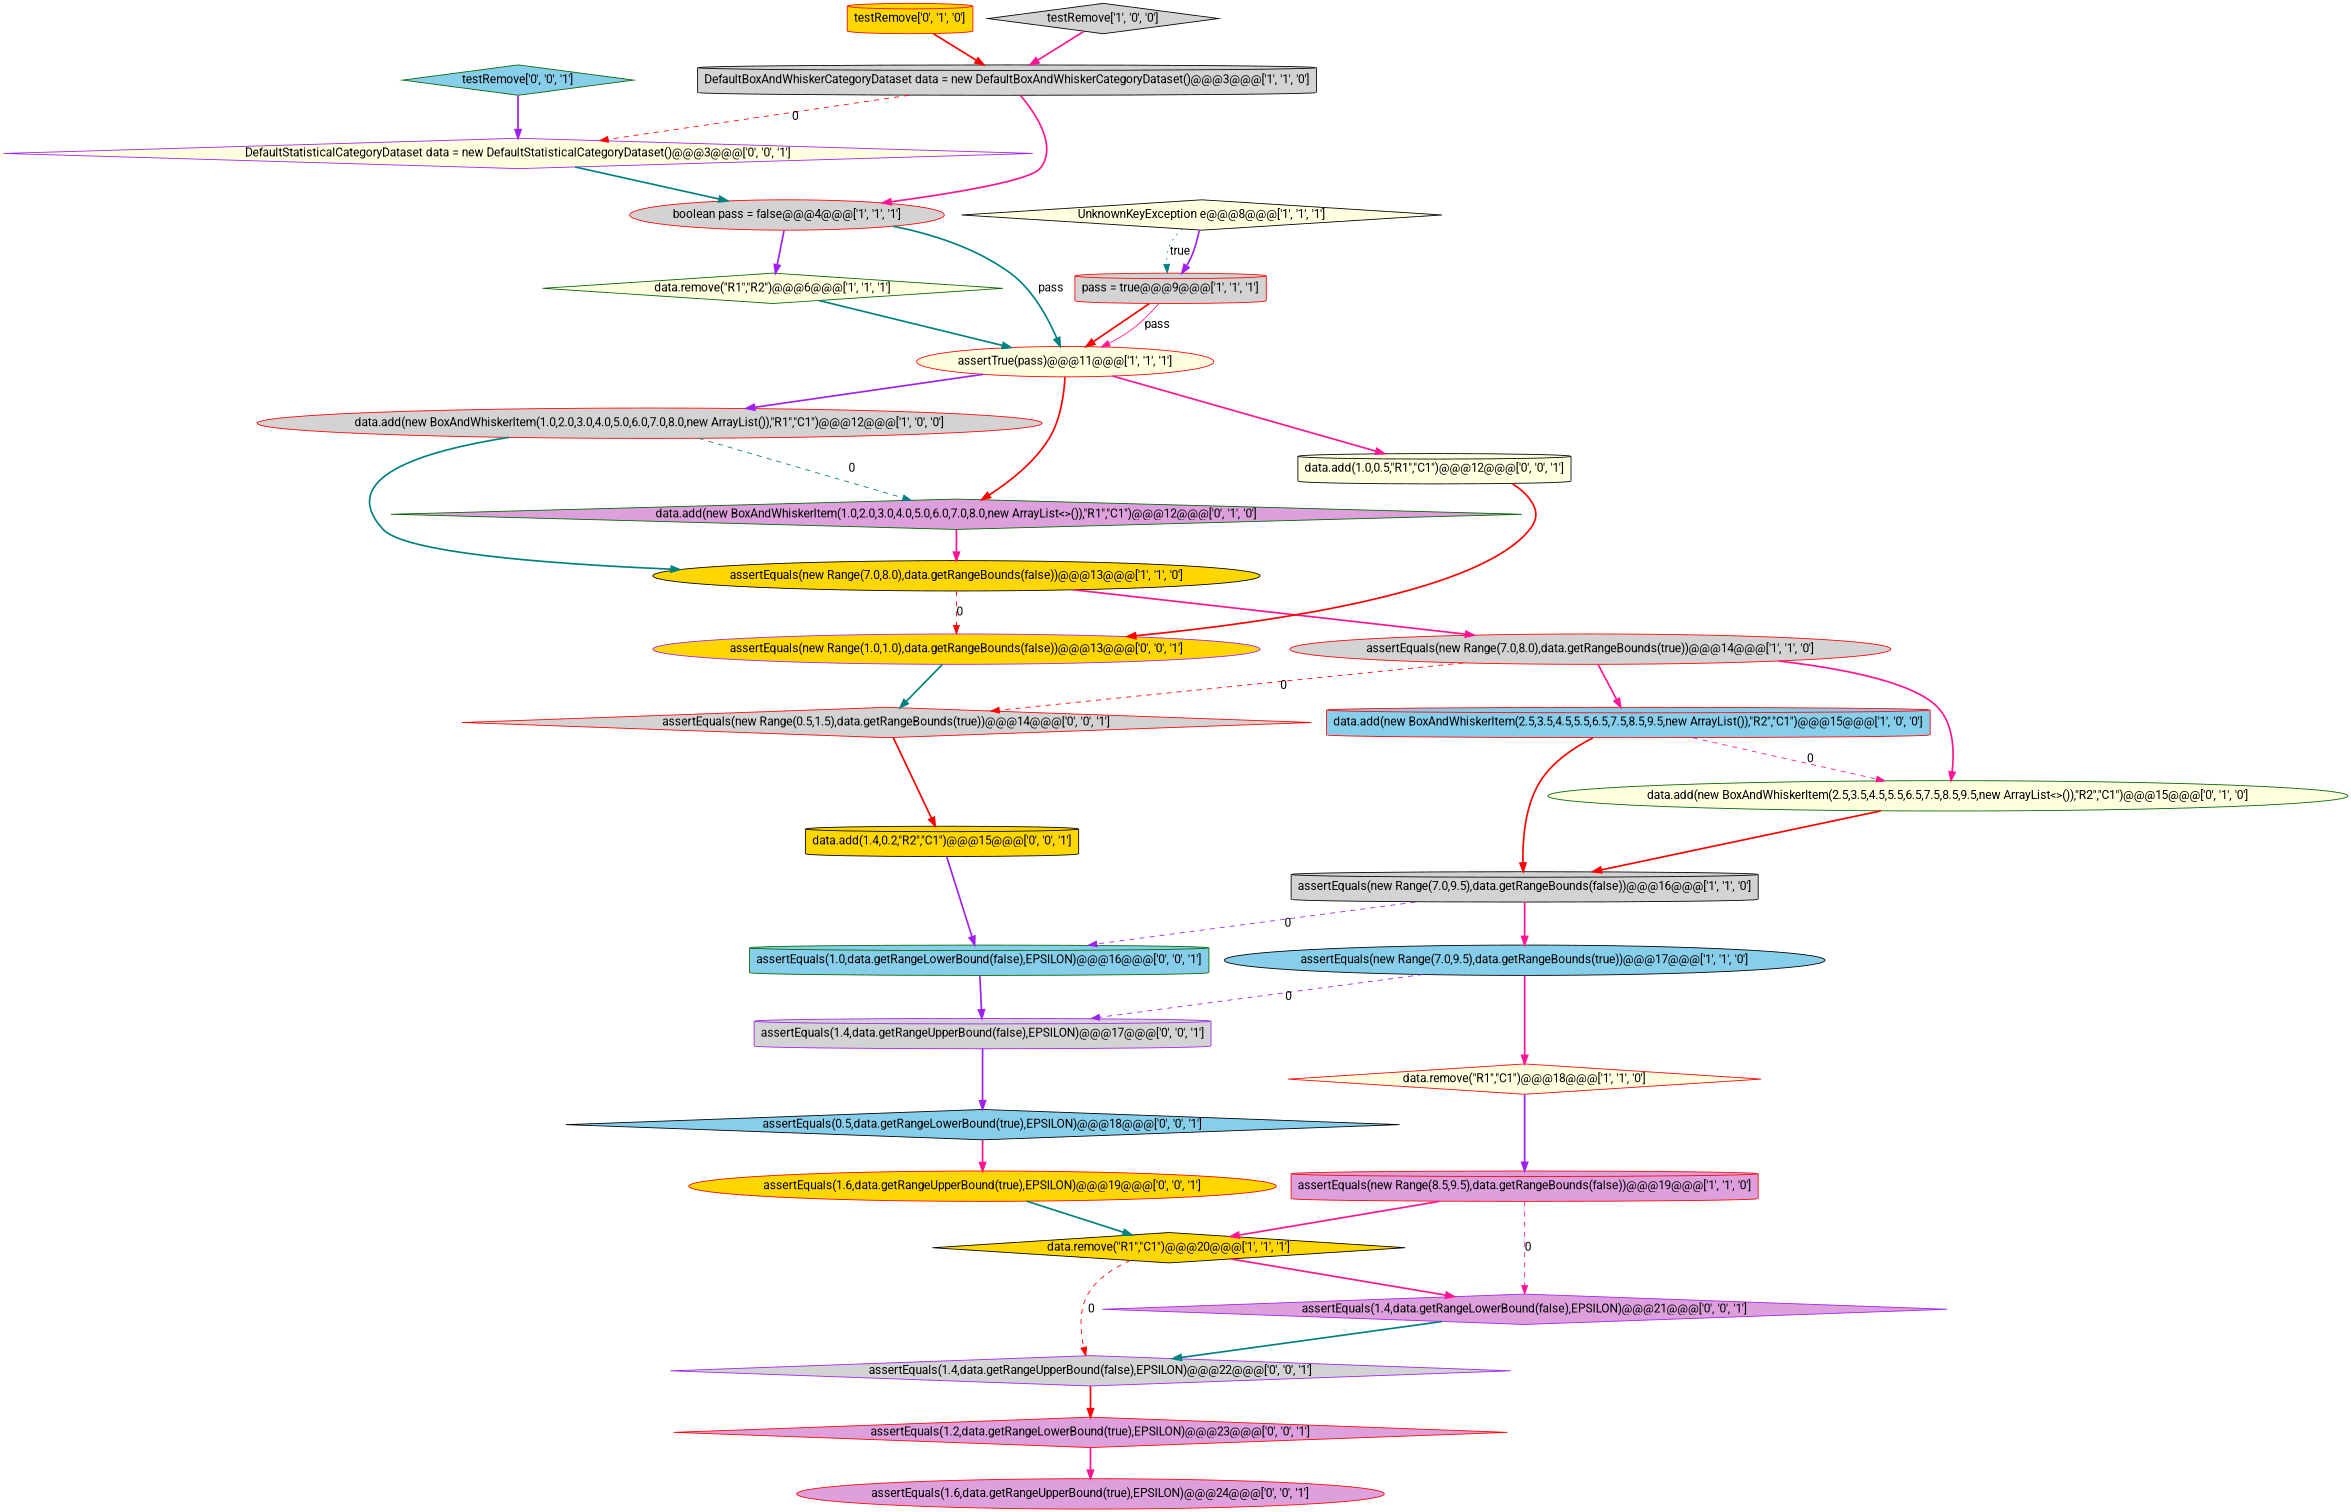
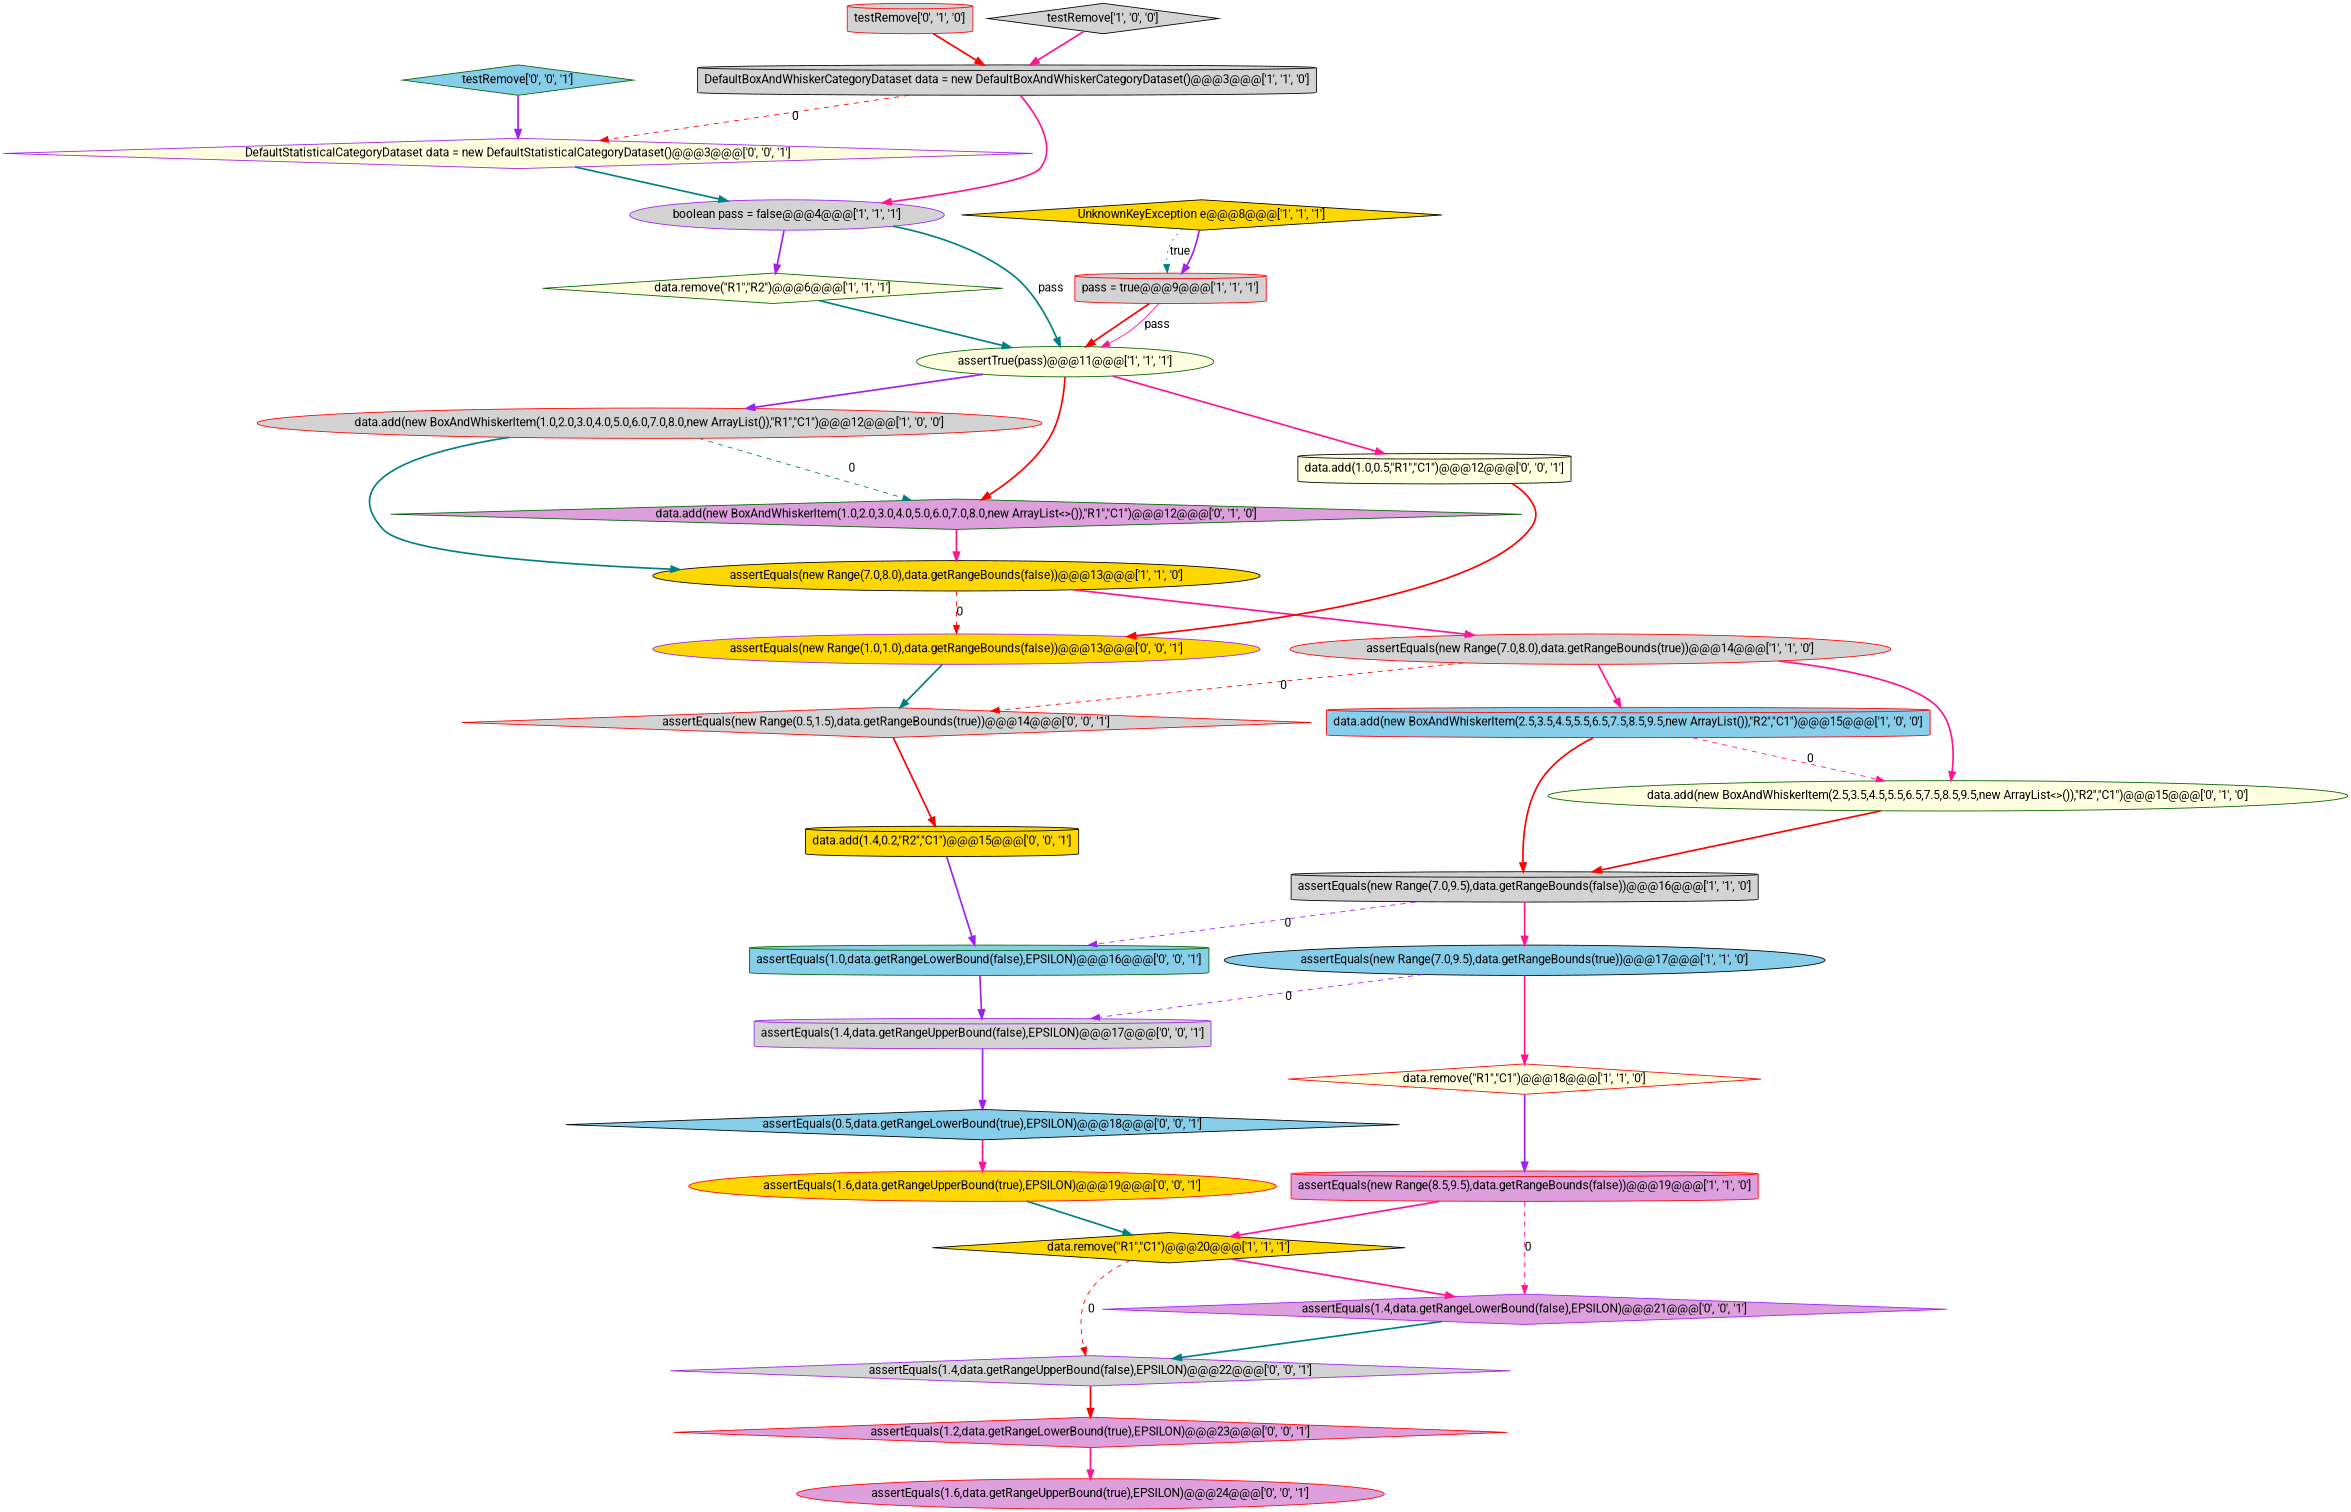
  digraph {
    fontname=Roboto
    node [color=red fillcolor=lightgrey fontname=Roboto shape=diamond style=filled]
    edge [color=deeppink fontname=Roboto style=bold]
    n1 [fillcolor=plum label="assertEquals(1.2,data.getRangeLowerBound(true),EPSILON)@@@23@@@['0', '0', '1']"]
    n2 [fillcolor=plum label="assertEquals(1.6,data.getRangeUpperBound(true),EPSILON)@@@24@@@['0', '0', '1']" shape=ellipse]
    n3 [color=darkgreen fillcolor=skyblue label="assertEquals(1.0,data.getRangeLowerBound(false),EPSILON)@@@16@@@['0', '0', '1']" shape=cylinder]
    n4 [color=purple label="assertEquals(1.4,data.getRangeUpperBound(false),EPSILON)@@@17@@@['0', '0', '1']" shape=cylinder]
    n5 [color=black fillcolor=skyblue label="assertEquals(0.5,data.getRangeLowerBound(true),EPSILON)@@@18@@@['0', '0', '1']"]
    n6 [color=darkgreen fillcolor=lightyellow label="data.add(new BoxAndWhiskerItem(2.5,3.5,4.5,5.5,6.5,7.5,8.5,9.5,new ArrayList<>()),\"R2\",\"C1\")@@@15@@@['0', '1', '0']" shape=ellipse]
    n7 [color=black label="assertEquals(new Range(7.0,9.5),data.getRangeBounds(false))@@@16@@@['1', '1', '0']" shape=cylinder]
    n8 [color=black fillcolor=skyblue label="assertEquals(new Range(7.0,9.5),data.getRangeBounds(true))@@@17@@@['1', '1', '0']" shape=ellipse]
    n9 [color=purple label="assertEquals(1.4,data.getRangeUpperBound(false),EPSILON)@@@22@@@['0', '0', '1']"]
    n10 [color=darkgreen fillcolor=plum label="data.add(new BoxAndWhiskerItem(1.0,2.0,3.0,4.0,5.0,6.0,7.0,8.0,new ArrayList<>()),\"R1\",\"C1\")@@@12@@@['0', '1', '0']"]
    n11 [color=black fillcolor=gold label="assertEquals(new Range(7.0,8.0),data.getRangeBounds(false))@@@13@@@['1', '1', '0']" shape=ellipse]
    n12 [label="assertEquals(new Range(7.0,8.0),data.getRangeBounds(true))@@@14@@@['1', '1', '0']" shape=ellipse]
    n13 [color=purple fillcolor=gold label="assertEquals(new Range(1.0,1.0),data.getRangeBounds(false))@@@13@@@['0', '0', '1']" shape=ellipse]
    n14 [fillcolor=skyblue label="data.add(new BoxAndWhiskerItem(2.5,3.5,4.5,5.5,6.5,7.5,8.5,9.5,new ArrayList()),\"R2\",\"C1\")@@@15@@@['1', '0', '0']" shape=cylinder]
    n15 [label="assertEquals(new Range(0.5,1.5),data.getRangeBounds(true))@@@14@@@['0', '0', '1']"]
    n16 [color=black fillcolor=gold label="data.add(1.4,0.2,\"R2\",\"C1\")@@@15@@@['0', '0', '1']" shape=cylinder]
    n17 [label="data.add(new BoxAndWhiskerItem(1.0,2.0,3.0,4.0,5.0,6.0,7.0,8.0,new ArrayList()),\"R1\",\"C1\")@@@12@@@['1', '0', '0']" shape=ellipse]
    n18 [fillcolor=gold label="assertEquals(1.6,data.getRangeUpperBound(true),EPSILON)@@@19@@@['0', '0', '1']" shape=ellipse]
    n19 [color=black fillcolor=gold label="data.remove(\"R1\",\"C1\")@@@20@@@['1', '1', '1']"]
    n20 [color=purple fillcolor=plum label="assertEquals(1.4,data.getRangeLowerBound(false),EPSILON)@@@21@@@['0', '0', '1']"]
    n21 [color=darkgreen fillcolor=lightyellow label="data.remove(\"R1\",\"R2\")@@@6@@@['1', '1', '1']"]
-   n22 [fillcolor=lightyellow label="assertTrue(pass)@@@11@@@['1', '1', '1']" shape=ellipse]
+   n22 [color=darkgreen fillcolor=lightyellow label="assertTrue(pass)@@@11@@@['1', '1', '1']" shape=ellipse]
    n23 [color=black fillcolor=lightyellow label="data.add(1.0,0.5,\"R1\",\"C1\")@@@12@@@['0', '0', '1']" shape=cylinder]
    n24 [color=purple fillcolor=lightyellow label="DefaultStatisticalCategoryDataset data = new DefaultStatisticalCategoryDataset()@@@3@@@['0', '0', '1']"]
-   n25 [label="boolean pass = false@@@4@@@['1', '1', '1']" shape=ellipse]
+   n25 [color=purple label="boolean pass = false@@@4@@@['1', '1', '1']" shape=ellipse]
    n26 [label="pass = true@@@9@@@['1', '1', '1']" shape=cylinder]
-   n27 [color=black fillcolor=lightyellow label="UnknownKeyException e@@@8@@@['1', '1', '1']"]
+   n27 [color=black fillcolor=gold label="UnknownKeyException e@@@8@@@['1', '1', '1']"]
    n28 [fillcolor=lightyellow label="data.remove(\"R1\",\"C1\")@@@18@@@['1', '1', '0']"]
    n29 [fillcolor=plum label="assertEquals(new Range(8.5,9.5),data.getRangeBounds(false))@@@19@@@['1', '1', '0']" shape=cylinder]
    n30 [color=darkgreen fillcolor=skyblue label="testRemove['0', '0', '1']"]
    n31 [color=black label="DefaultBoxAndWhiskerCategoryDataset data = new DefaultBoxAndWhiskerCategoryDataset()@@@3@@@['1', '1', '0']" shape=cylinder]
-   n32 [fillcolor=gold label="testRemove['0', '1', '0']" shape=cylinder]
+   n32 [label="testRemove['0', '1', '0']" shape=cylinder]
    n33 [color=black label="testRemove['1', '0', '0']"]
    n1 -> n2
    n3 -> n4 [color=purple]
    n4 -> n5 [color=purple]
    n5 -> n18
    n6 -> n7 [color=red]
    n7 -> n3 [color=purple label=0 style=dashed]
    n7 -> n8
    n8 -> n4 [color=purple label=0 style=dashed]
    n8 -> n28
    n9 -> n1 [color=red]
    n10 -> n11
    n11 -> n12
    n11 -> n13 [color=red label=0 style=dashed]
    n12 -> n6
    n12 -> n14
    n12 -> n15 [color=red label=0 style=dashed]
    n13 -> n15 [color=teal]
    n14 -> n6 [label=0 style=dashed]
    n14 -> n7 [color=red]
    n15 -> n16 [color=red]
    n16 -> n3 [color=purple]
    n17 -> n10 [color=teal label=0 style=dashed]
    n17 -> n11 [color=teal]
    n18 -> n19 [color=teal]
    n19 -> n9 [color=red label=0 style=dashed]
    n19 -> n20
    n20 -> n9 [color=teal]
    n21 -> n22 [color=teal]
    n22 -> n10 [color=red]
    n22 -> n17 [color=purple]
    n22 -> n23
    n23 -> n13 [color=red]
    n24 -> n25 [color=teal]
    n25 -> n21 [color=purple]
    n25 -> n22 [color=teal label=pass]
    n26 -> n22 [color=red]
    n26 -> n22 [label=pass style=solid]
    n27 -> n26 [color=teal label=true style=dotted]
    n27 -> n26 [color=purple]
    n28 -> n29 [color=purple]
    n29 -> n19
    n29 -> n20 [label=0 style=dashed]
    n30 -> n24 [color=purple]
    n31 -> n24 [color=red label=0 style=dashed]
    n31 -> n25
    n32 -> n31 [color=red]
    n33 -> n31
  }
